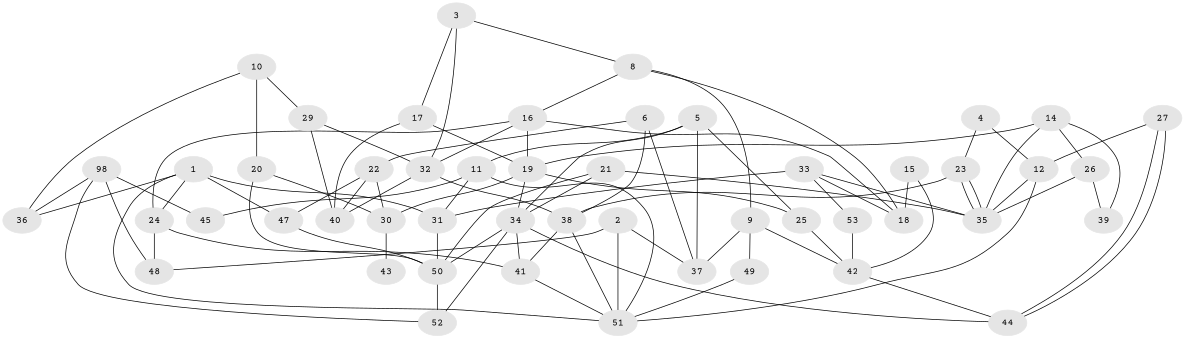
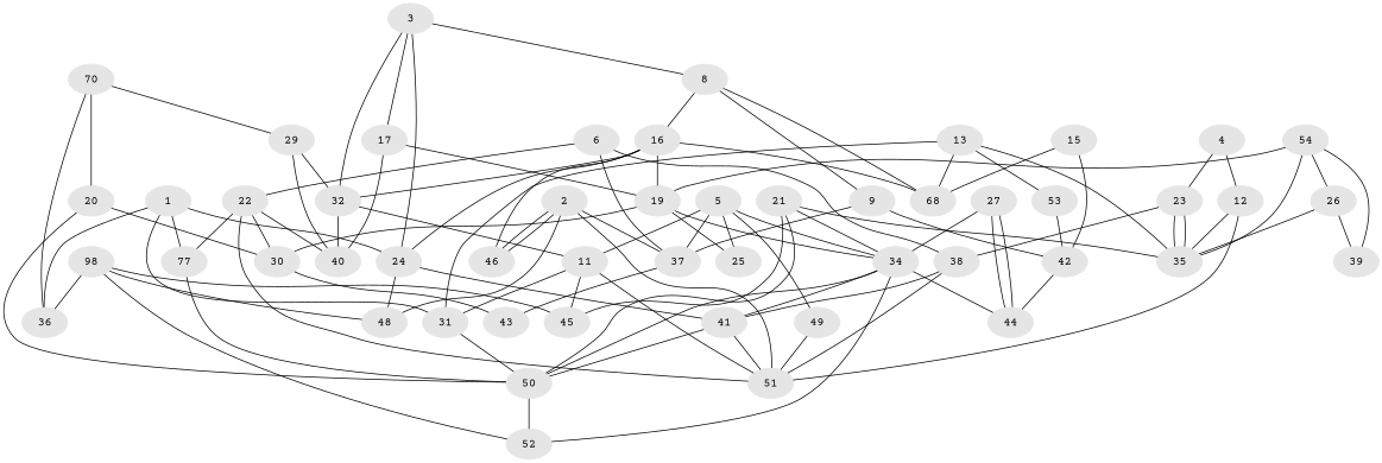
  graph {
    fontname="Courier Prime"
    node [color=gray90 fontname="Courier Prime" style=filled]
    edge [fontname="Courier Prime"]
    1
    24
    31
    36
-   47
+   47 [label=77]
    48
    41
    50
    2
    37
+   46
    51
    43
    3
    8
    17
    32
    9
    16
-   18
+   18 [label=68]
    19
    40
    38
    4
    12
    23
    35
    5
    11
    25
    34
    49
    45
    42
    44
    52
    6
    22
    30
-   10
+   10 [label=70]
    20
    29
-   13 [label=33]
+   13
    n44 [label=53]
-   14
+   14 [label=54]
    26
    39
    15
    21
    27
    n51 [label=98]
    1 -- 24
    1 -- 31
    1 -- 36
    1 -- 47
    24 -- 48
    24 -- 41
    31 -- 50
    47 -- 50
+   41 -- 50
    41 -- 51
    50 -- 52
    2 -- 48
    2 -- 37
+   2 -- 46
+   2 -- 46
    2 -- 51
+   37 -- 43
+   3 -- 24
    3 -- 8
    3 -- 17
    3 -- 32
    8 -- 9
    8 -- 16
    8 -- 18
    17 -- 19
    17 -- 40
    32 -- 40
-   32 -- 38
+   32 -- 11
    9 -- 37
    9 -- 42
    16 -- 24
+   16 -- 46
    16 -- 32
    16 -- 18
    16 -- 19
    19 -- 25
    19 -- 34
    19 -- 30
    38 -- 41
    38 -- 51
    4 -- 12
    4 -- 23
    12 -- 51
    12 -- 35
    23 -- 38
    23 -- 35
    23 -- 35
    5 -- 37
    5 -- 11
    5 -- 25
    5 -- 34
-   9 -- 49
+   5 -- 49
    11 -- 31
    11 -- 51
    11 -- 45
-   25 -- 42
    34 -- 41
    34 -- 50
    34 -- 44
    34 -- 52
    49 -- 51
    42 -- 44
    6 -- 37
    6 -- 38
    6 -- 22
    22 -- 47
-   1 -- 51
+   22 -- 51
    22 -- 40
    22 -- 30
    30 -- 43
    10 -- 36
    10 -- 20
    10 -- 29
    20 -- 50
    20 -- 30
    29 -- 32
    29 -- 40
    13 -- 31
    13 -- 18
    13 -- 35
    13 -- n44
    n44 -- 42
    14 -- 19
    14 -- 35
    14 -- 26
    14 -- 39
    26 -- 35
    26 -- 39
    15 -- 18
    15 -- 42
    21 -- 50
    21 -- 35
    21 -- 34
-   27 -- 12
+   21 -- 45
+   27 -- 34
    27 -- 44
    27 -- 44
    n51 -- 36
    n51 -- 48
    n51 -- 45
    n51 -- 52
  }
